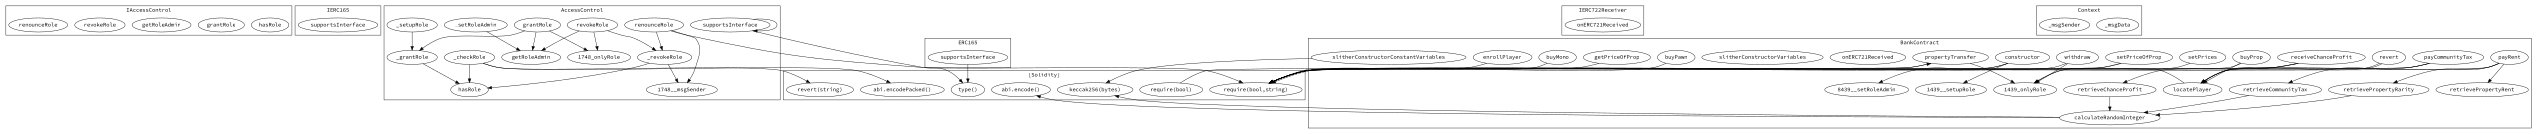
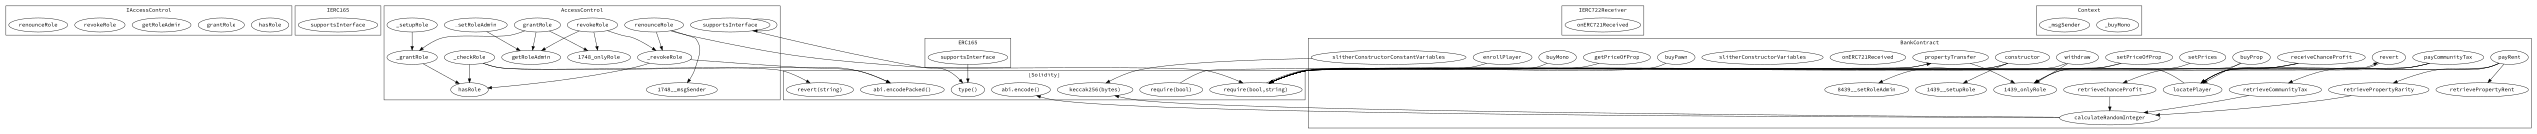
  strict digraph {
    fontname="Source Code Pro"
    node [fontname="Source Code Pro"]
    edge [fontname="Source Code Pro"]
    n1 [label=hasRole]
    n2 [label=grantRole]
    n3 [label=getRoleAdmin]
    n4 [label=revokeRole]
    n5 [label=renounceRole]
    n6 [label=supportsInterface]
    n7 [label=grantRole]
    n8 [label=_grantRole]
    n9 [label=getRoleAdmin]
    "1748_onlyRole"
    n11 [label=hasRole]
    "1748__msgSender"
    n13 [label=renounceRole]
    n14 [label=_revokeRole]
    n15 [label=revokeRole]
    n16 [label=supportsInterface]
    n17 [label=_setRoleAdmin]
    n18 [label=_setupRole]
    n19 [label=_checkRole]
    n20 [label=onERC721Received]
-   n21 [label=_msgData]
+   n21 [label=_buyMono]
    n22 [label=_msgSender]
    n23 [label=supportsInterface]
    n24 [label=slitherConstructorConstantVariables]
    n25 [label=buyMono]
    n26 [label=enrollPlayer]
    n27 [label=setPriceOfProp]
    "1439_onlyRole"
    n29 [label=locatePlayer]
    n30 [label=receiveChanceProfit]
    n31 [label=retrieveChanceProfit]
    n32 [label=payRent]
    n33 [label=retrievePropertyRent]
    n34 [label=retrievePropertyRarity]
    n35 [label=buyPawn]
    n36 [label=revert]
    n37 [label=calculateRandomInteger]
    n38 [label=propertyTransfer]
    n39 [label=setPrices]
    n40 [label=onERC721Received]
    n41 [label=slitherConstructorVariables]
    n42 [label=payCommunityTax]
    n43 [label=retrieveCommunityTax]
    n44 [label=constructor]
    n45 [label="8439__setRoleAdmin"]
    "1439__setupRole"
    n47 [label=getPriceOfProp]
    n48 [label=withdraw]
    n49 [label=buyProp]
    "require(bool,string)"
    "type()"
    "revert(string)"
    "abi.encodePacked()"
    "keccak256(bytes)"
    "require(bool)"
    "abi.encode()"
    subgraph cluster_1 {
      label=IAccessControl
      n1
      n2
      n3
      n4
      n5
    }
    subgraph cluster_2 {
      label=IERC165
      n6
    }
    subgraph cluster_3 {
      label=AccessControl
      n7
      n8
      n9
      "1748_onlyRole"
      n11
      "1748__msgSender"
      n13
      n14
      n15
      n16
      n17
      n18
      n19
    }
    subgraph cluster_4 {
      label=IERC722Receiver
      n20
    }
    subgraph cluster_5 {
      label=Context
      n21
      n22
    }
    subgraph cluster_6 {
      label=ERC165
      n23
    }
    subgraph cluster_7 {
      label=BankContract
      n24
      n25
      n26
      n27
      "1439_onlyRole"
      n29
      n30
      n31
      n32
      n33
      n34
      n35
      n36
      n37
      n38
      n39
      n40
      n41
      n42
      n43
      n44
      n45
      "1439__setupRole"
      n47
      n48
      n49
    }
    subgraph cluster_8 {
      label="[Solidity]"
      "require(bool,string)"
      "type()"
      "revert(string)"
      "abi.encodePacked()"
      "keccak256(bytes)"
      "require(bool)"
      "abi.encode()"
    }
    n7 -> n8
    n7 -> n9
    n7 -> "1748_onlyRole"
    n8 -> n11
    n13 -> "1748__msgSender"
    n13 -> n14
    n13 -> "require(bool,string)"
    n14 -> n11
-   n14 -> "1748__msgSender"
+   n14 -> "abi.encodePacked()"
    n15 -> n9
    n15 -> "1748_onlyRole"
    n15 -> n14
    n16 -> n16
    n16 -> "type()"
    n17 -> n9
    n18 -> n8
    n19 -> n11
    n19 -> "revert(string)"
    n19 -> "abi.encodePacked()"
    n23 -> "type()"
    n24 -> "keccak256(bytes)"
    n25 -> "require(bool,string)"
    n26 -> "require(bool,string)"
    n27 -> "1439_onlyRole"
    n27 -> "require(bool,string)"
    n29 -> "require(bool,string)"
    n30 -> n29
    n30 -> n31
    n30 -> "require(bool,string)"
    n31 -> n37
    n32 -> n29
    n32 -> n33
    n32 -> n34
    n32 -> "require(bool,string)"
    n34 -> n37
    n35 -> "require(bool,string)"
    n36 -> n29
-   n36 -> "require(bool,string)"
+   "require(bool,string)" -> n36
    n37 -> "keccak256(bytes)"
    n37 -> "abi.encode()"
    n38 -> "1439_onlyRole"
    n38 -> "require(bool,string)"
    n39 -> "1439_onlyRole"
    n42 -> n29
    n42 -> n43
    n42 -> "require(bool,string)"
    n43 -> n37
    n44 -> n45
    n44 -> "1439__setupRole"
    n44 -> "require(bool,string)"
    n47 -> "require(bool,string)"
    n48 -> "1439_onlyRole"
    n48 -> "require(bool,string)"
    n49 -> n29
    n49 -> "require(bool,string)"
    "require(bool)" -> n38
  }
